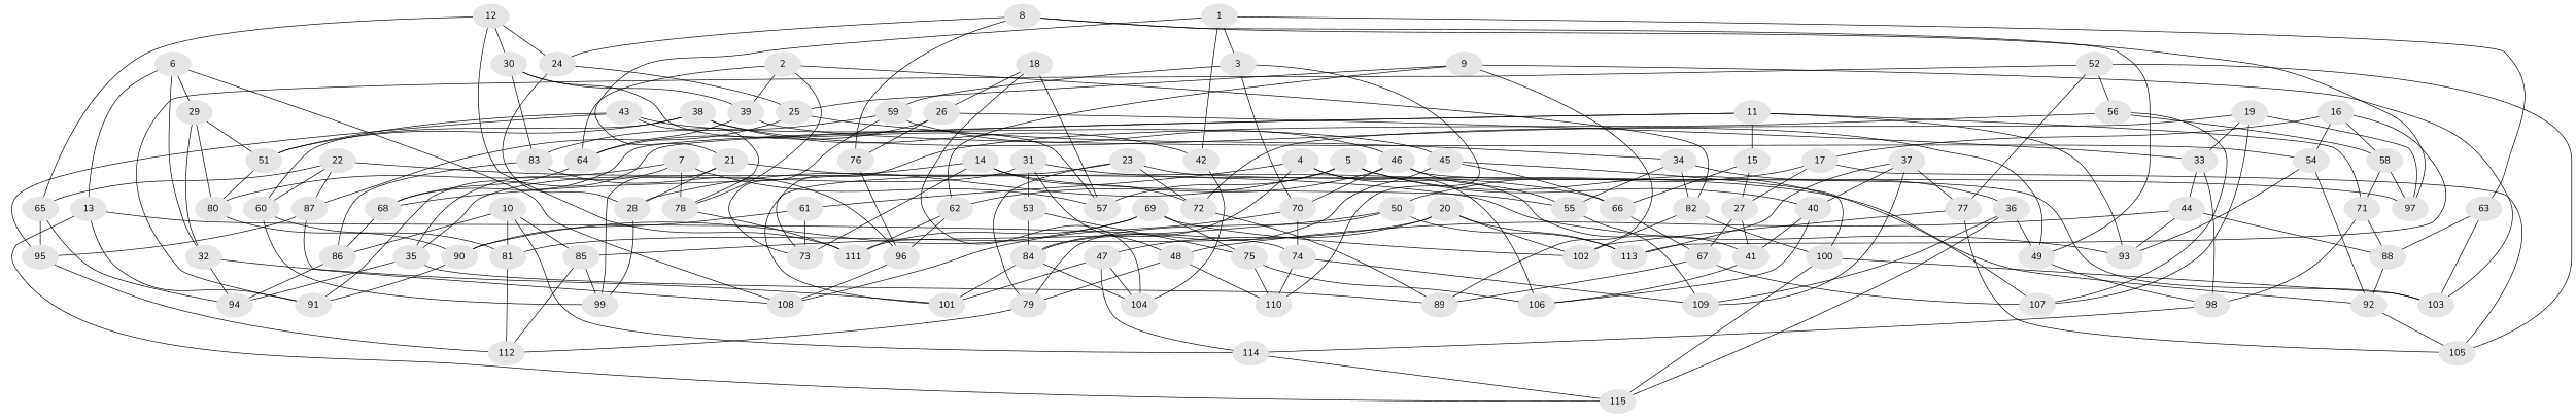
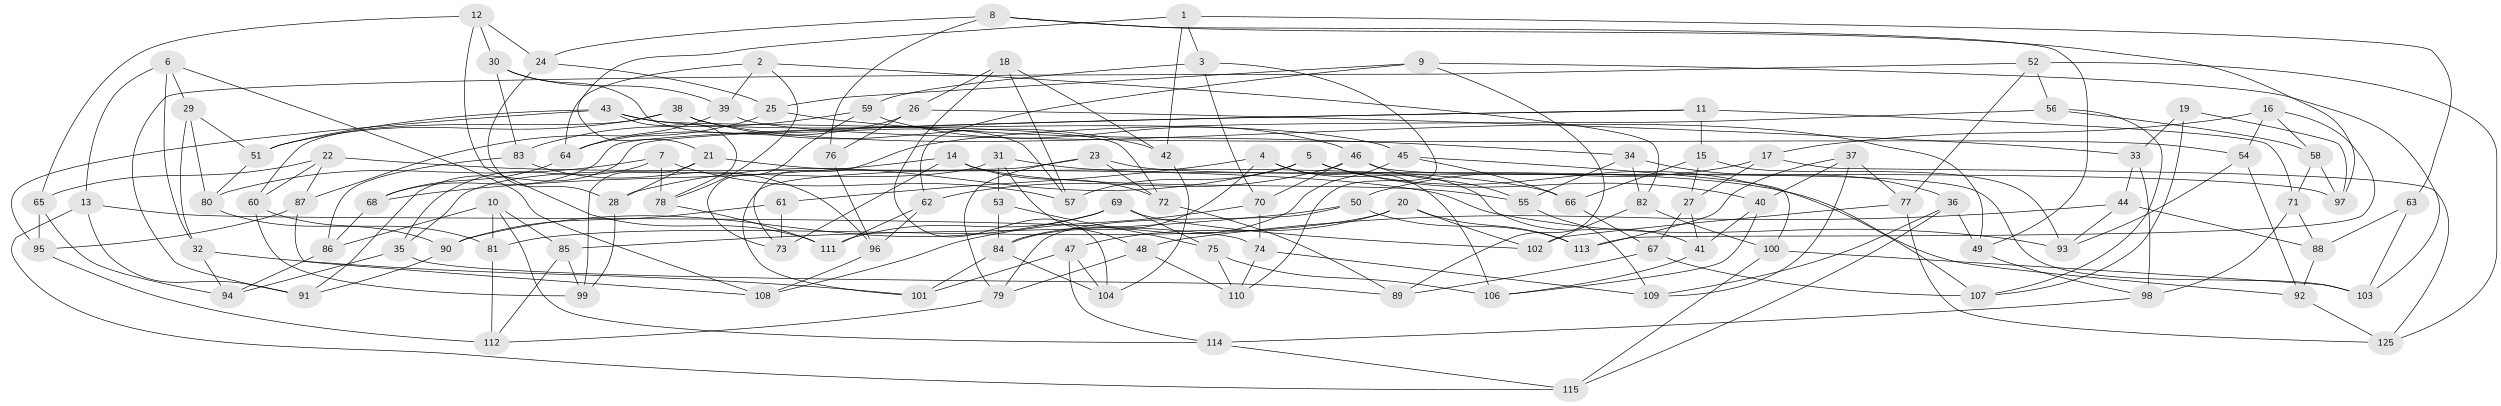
  graph {
    fontname=Nunito
    node [color=gray90 fontname=Nunito style=filled]
    edge [fontname=Nunito]
    1
    3
    21
    42
    63
    59
    70
    110
    28
    66
    99
    104
    103
    88
    2
    39
    64
    78
    82
    54
    68
    111
    102
    100
    73
    83
    46
    108
    74
    4
    41
    61
    84
    106
    90
    101
    5
    40
    57
    107
    6
    13
    29
    32
    91
    115
    80
    51
    94
    7
    35
    89
    8
    24
    49
    76
    97
    25
    98
    96
    9
    62
    87
    34
    10
    81
    85
    86
    114
    112
    11
    15
    71
    27
    93
    12
    30
    65
    95
    109
    14
    55
    72
    67
    16
    17
    58
    113
    50
-   105
+   105 [label=125]
    92
    79
    18
    26
    33
    19
    44
    20
    47
    22
    60
    23
    36
    31
    48
    53
    75
    37
    77
    38
    43
    45
    52
    56
    69
    1 -- 3
    1 -- 21
    1 -- 42
    1 -- 63
    3 -- 59
    3 -- 70
    3 -- 110
    21 -- 28
    21 -- 66
    21 -- 99
    42 -- 104
    63 -- 103
    63 -- 88
    59 -- 73
    59 -- 83
    59 -- 46
    70 -- 108
    70 -- 74
    28 -- 99
    66 -- 67
    88 -- 92
    2 -- 39
    2 -- 64
    2 -- 78
    2 -- 82
    39 -- 64
    39 -- 54
    64 -- 68
    78 -- 111
    82 -- 102
    82 -- 100
    54 -- 93
    54 -- 92
    68 -- 86
    100 -- 103
    100 -- 115
    83 -- 96
    83 -- 86
    46 -- 70
    46 -- 103
    46 -- 62
    46 -- 55
    74 -- 110
    74 -- 109
    4 -- 41
    4 -- 61
    4 -- 84
    4 -- 106
    41 -- 106
    61 -- 73
    61 -- 90
    84 -- 104
    84 -- 101
    90 -- 91
    5 -- 28
    5 -- 40
    5 -- 57
    5 -- 107
    40 -- 41
    40 -- 106
    6 -- 108
    6 -- 13
    6 -- 29
    6 -- 32
    13 -- 74
    13 -- 91
    13 -- 115
    29 -- 32
    29 -- 80
    29 -- 51
    32 -- 101
    32 -- 94
    80 -- 90
    51 -- 80
    7 -- 78
    7 -- 57
    7 -- 80
    7 -- 35
    35 -- 94
    35 -- 89
    8 -- 24
    8 -- 49
    8 -- 76
    8 -- 97
    24 -- 28
    24 -- 25
    49 -- 98
    76 -- 96
    25 -- 87
    25 -- 34
    98 -- 114
    96 -- 108
    9 -- 103
    9 -- 89
    9 -- 25
    9 -- 62
    62 -- 111
    62 -- 96
    87 -- 108
    87 -- 95
    34 -- 82
    34 -- 55
    34 -- 36
    10 -- 81
    10 -- 85
    10 -- 86
    10 -- 114
    81 -- 112
    85 -- 99
    85 -- 112
    86 -- 94
    114 -- 115
    11 -- 68
    11 -- 91
    11 -- 15
    11 -- 71
    15 -- 66
    15 -- 27
-   11 -- 93
+   15 -- 93
    71 -- 88
    71 -- 98
    27 -- 41
    27 -- 67
    12 -- 111
    12 -- 24
    12 -- 30
    12 -- 65
    30 -- 39
    30 -- 83
    30 -- 57
    65 -- 94
    65 -- 95
    95 -- 112
    14 -- 68
    14 -- 73
    14 -- 55
    14 -- 72
    55 -- 109
    72 -- 89
    67 -- 107
    67 -- 89
    16 -- 54
    16 -- 17
    16 -- 58
    16 -- 113
    17 -- 27
    17 -- 50
    17 -- 105
    58 -- 97
    58 -- 71
    50 -- 85
    50 -- 113
    50 -- 79
    92 -- 105
    79 -- 112
+   18 -- 42
    18 -- 104
    18 -- 57
    18 -- 26
    26 -- 64
    26 -- 76
    26 -- 33
    33 -- 98
    33 -- 44
    19 -- 107
    19 -- 97
-   19 -- 72
+   43 -- 72
    19 -- 33
    44 -- 88
    44 -- 93
    44 -- 48
    20 -- 102
    20 -- 81
    20 -- 113
    20 -- 47
    47 -- 104
    47 -- 101
    47 -- 114
    22 -- 87
    22 -- 93
    22 -- 65
    22 -- 60
    60 -- 99
    60 -- 81
    23 -- 101
    23 -- 97
    23 -- 72
    23 -- 79
    36 -- 115
    36 -- 49
    36 -- 109
    31 -- 35
    31 -- 92
    31 -- 48
    31 -- 53
    48 -- 110
    48 -- 79
    53 -- 84
    53 -- 75
    75 -- 110
    75 -- 106
    37 -- 40
    37 -- 109
    37 -- 113
    37 -- 77
    77 -- 102
    77 -- 105
    38 -- 42
    38 -- 51
    38 -- 49
    38 -- 60
    43 -- 78
    43 -- 51
    43 -- 95
    43 -- 45
    45 -- 66
    45 -- 100
    45 -- 84
    52 -- 91
    52 -- 105
    52 -- 77
    52 -- 56
    56 -- 73
    56 -- 107
    56 -- 58
    69 -- 111
    69 -- 102
    69 -- 90
    69 -- 75
  }
